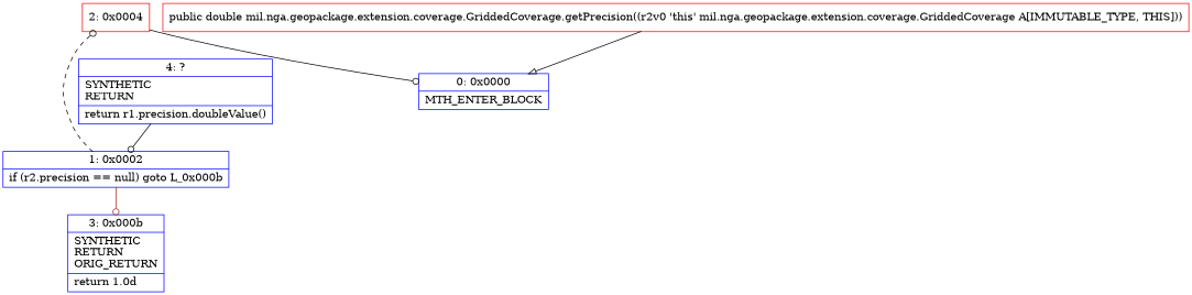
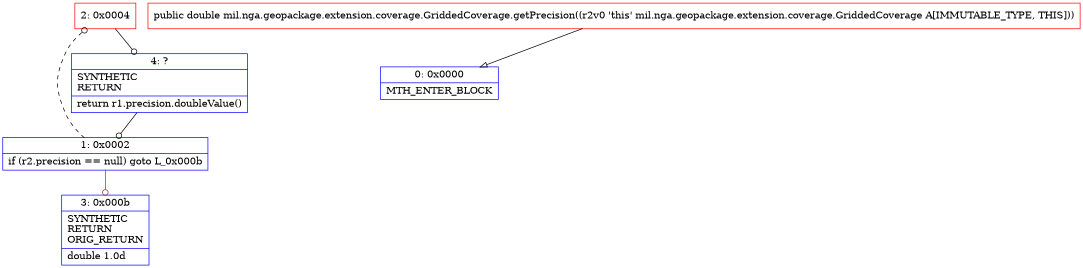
  digraph {
    node [color=blue shape=record]
    edge [arrowhead=odot color=black]
    n1 [label="{0\:\ 0x0000|MTH_ENTER_BLOCK\l}"]
    n2 [label="{1\:\ 0x0002|if (r2.precision == null) goto L_0x000b\l}"]
    n3 [color=red label="{2\:\ 0x0004}"]
-   n4 [label="{3\:\ 0x000b|SYNTHETIC\lRETURN\lORIG_RETURN\l|return 1.0d\l}"]
+   n4 [label="{3\:\ 0x000b|SYNTHETIC\lRETURN\lORIG_RETURN\l|double 1.0d\l}"]
    n5 [label="{4\:\ ?|SYNTHETIC\lRETURN\l|return r1.precision.doubleValue()\l}"]
    n6 [color=red label="{public double mil.nga.geopackage.extension.coverage.GriddedCoverage.getPrecision((r2v0 'this' mil.nga.geopackage.extension.coverage.GriddedCoverage A[IMMUTABLE_TYPE, THIS])) }"]
    n2 -> n3 [style=dashed]
    n2 -> n4 [color=brown]
-   n3 -> n1
+   n3 -> n5
    n5 -> n2
    n6 -> n1 [arrowhead=onormal]
  }
